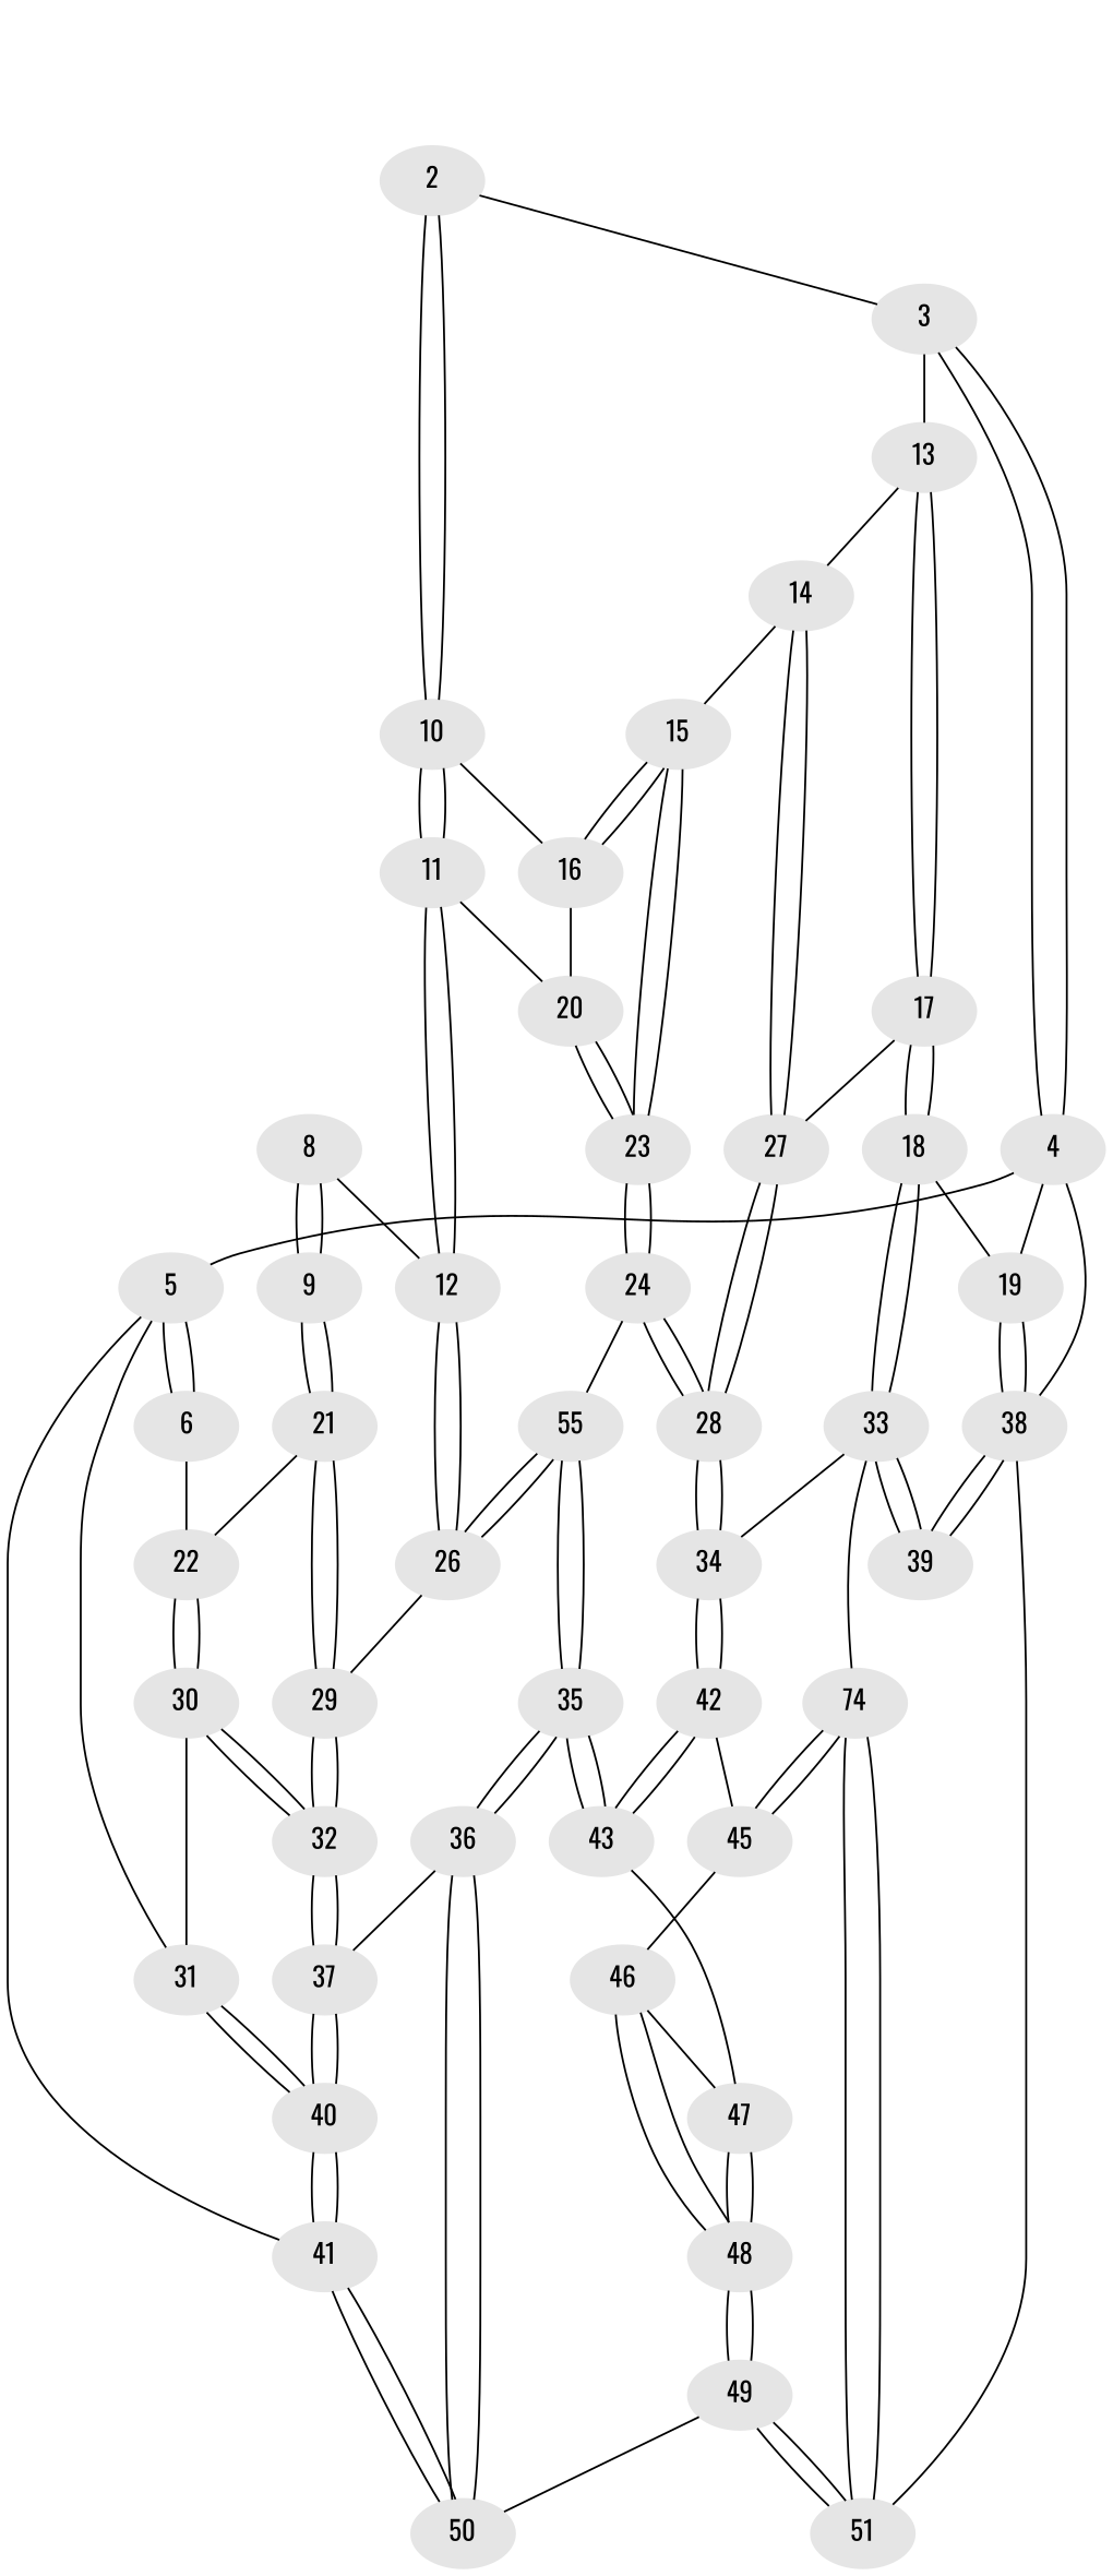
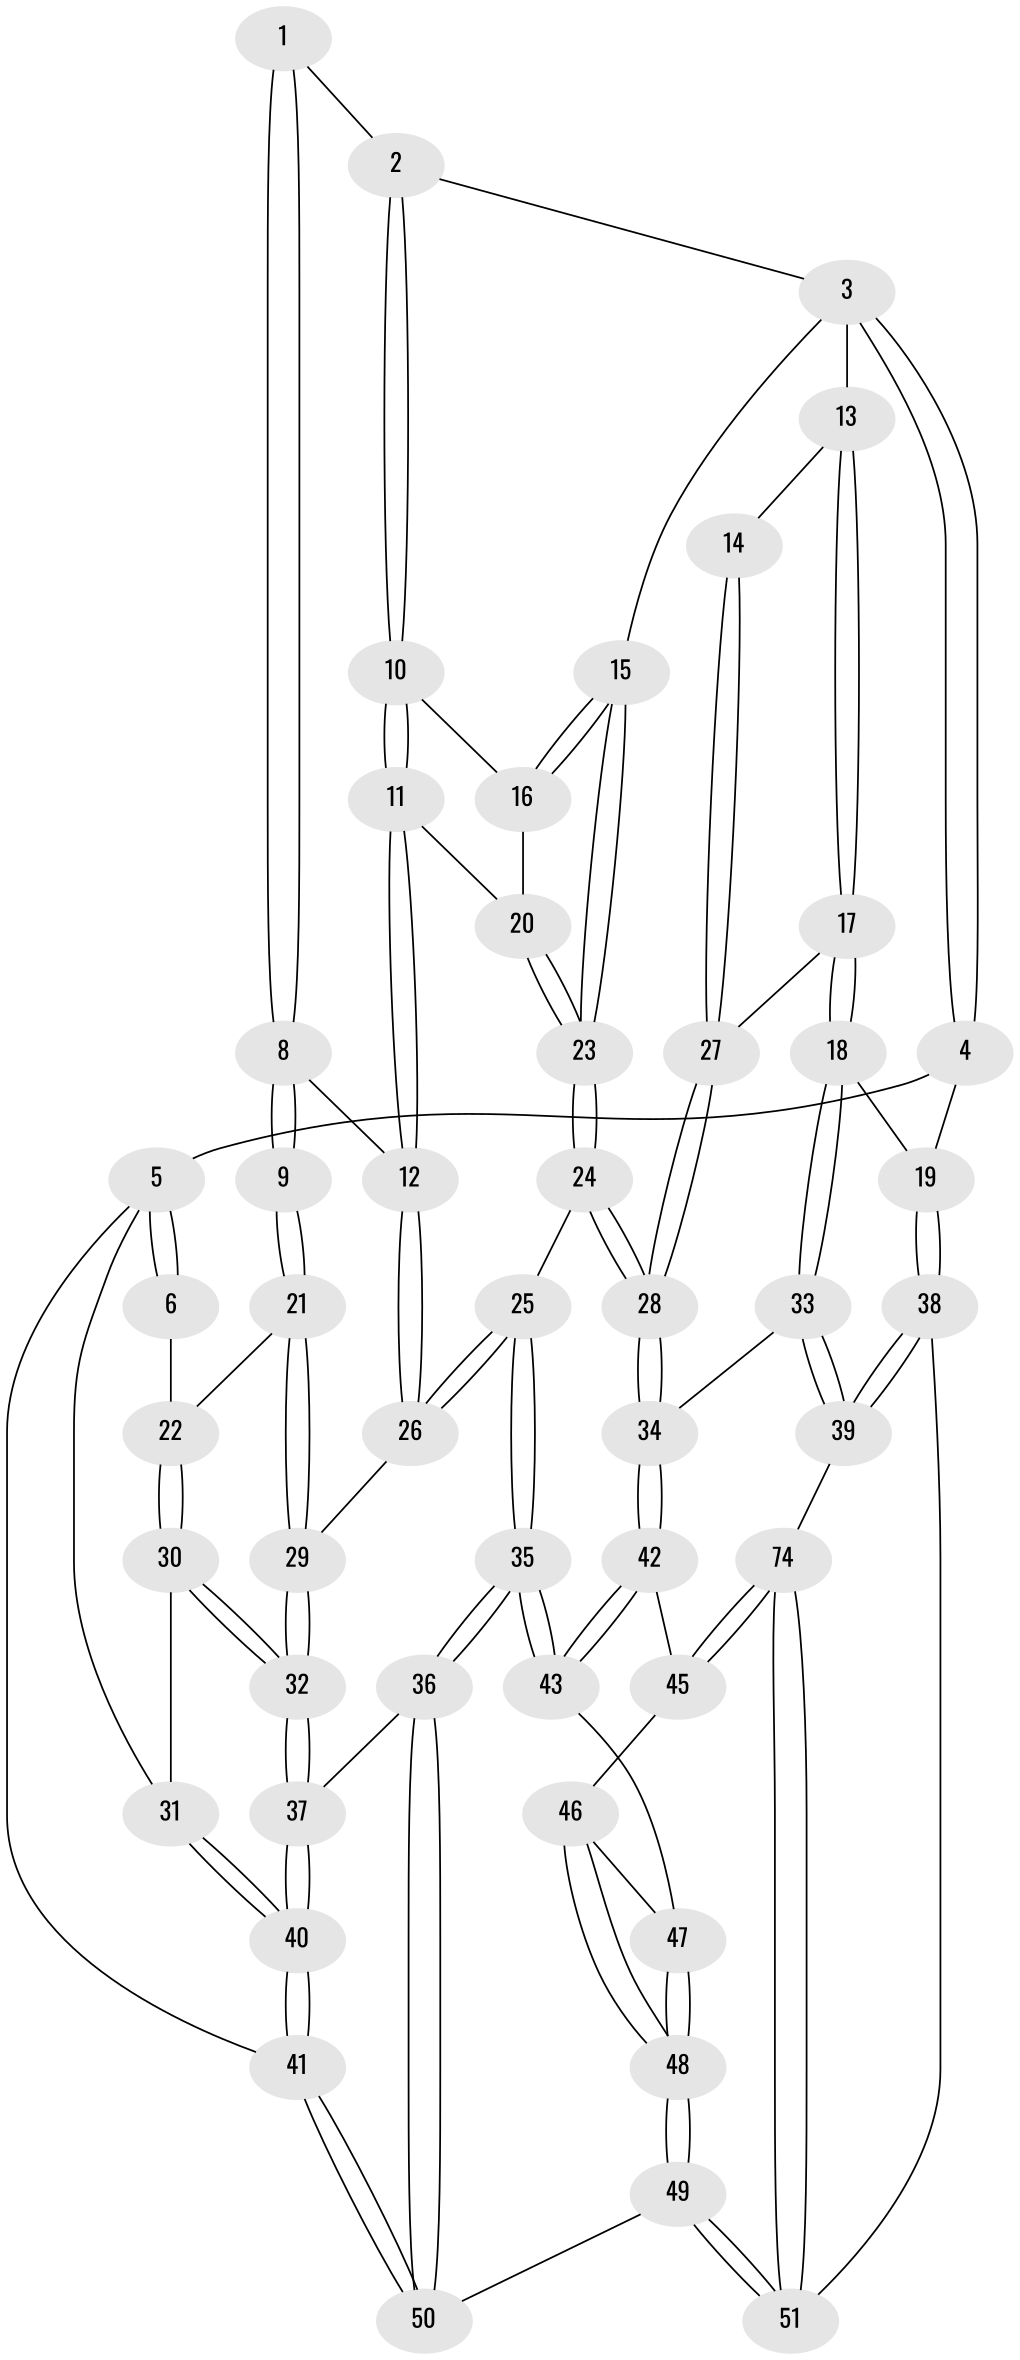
  graph {
    fontname=Oswald
    node [color=gray90 fontname=Oswald style=filled]
    edge [fontname=Oswald]
+   1
    2
    8
    3
    10
    9
    12
    4
    13
    11
    16
    5
    19
    38
    14
    17
    6
    31
    41
    39
    51
    22
    40
    50
    30
    21
    26
    29
    20
    23
    15
    27
    18
    28
    24
    33
    34
    32
-   25 [label=55]
+   25
    35
    36
    43
    42
    37
    n45 [label=74]
    45
    47
    46
    48
    49
+   1 -- 2
+   1 -- 8
+   1 -- 8
    2 -- 3
    2 -- 10
    2 -- 10
    8 -- 9
    8 -- 9
    8 -- 12
    3 -- 4
    3 -- 4
    3 -- 13
    10 -- 11
    10 -- 11
    10 -- 16
    9 -- 21
    9 -- 21
    12 -- 26
    12 -- 26
    4 -- 5
    4 -- 19
-   4 -- 38
    13 -- 14
    13 -- 17
    13 -- 17
    11 -- 12
    11 -- 12
    11 -- 20
    16 -- 20
    5 -- 6
    5 -- 6
    5 -- 31
    5 -- 41
    19 -- 38
    19 -- 38
    38 -- 39
    38 -- 39
    38 -- 51
-   14 -- 15
+   3 -- 15
    14 -- 27
    14 -- 27
    17 -- 27
    17 -- 18
    17 -- 18
    6 -- 22
    31 -- 40
    31 -- 40
    41 -- 50
    41 -- 50
-   33 -- n45
+   39 -- n45
    22 -- 30
    22 -- 30
    40 -- 41
    40 -- 41
    30 -- 31
    30 -- 32
    30 -- 32
    21 -- 22
    21 -- 29
    21 -- 29
    26 -- 29
    29 -- 32
    29 -- 32
    20 -- 23
    20 -- 23
    23 -- 24
    23 -- 24
    15 -- 16
    15 -- 16
    15 -- 23
    15 -- 23
    27 -- 28
    27 -- 28
    18 -- 19
    18 -- 33
    18 -- 33
    28 -- 34
    28 -- 34
    24 -- 28
    24 -- 28
    24 -- 25
    33 -- 39
    33 -- 39
    33 -- 34
    34 -- 42
    34 -- 42
    32 -- 37
    32 -- 37
    25 -- 26
    25 -- 26
    25 -- 35
    25 -- 35
    35 -- 36
    35 -- 36
    35 -- 43
    35 -- 43
    36 -- 50
    36 -- 50
    36 -- 37
    43 -- 47
    42 -- 43
    42 -- 43
    42 -- 45
    37 -- 40
    37 -- 40
    n45 -- 51
    n45 -- 51
    n45 -- 45
    n45 -- 45
    45 -- 46
    47 -- 48
    47 -- 48
    46 -- 47
    46 -- 48
    46 -- 48
    48 -- 49
    48 -- 49
    49 -- 51
    49 -- 51
    49 -- 50
  }
